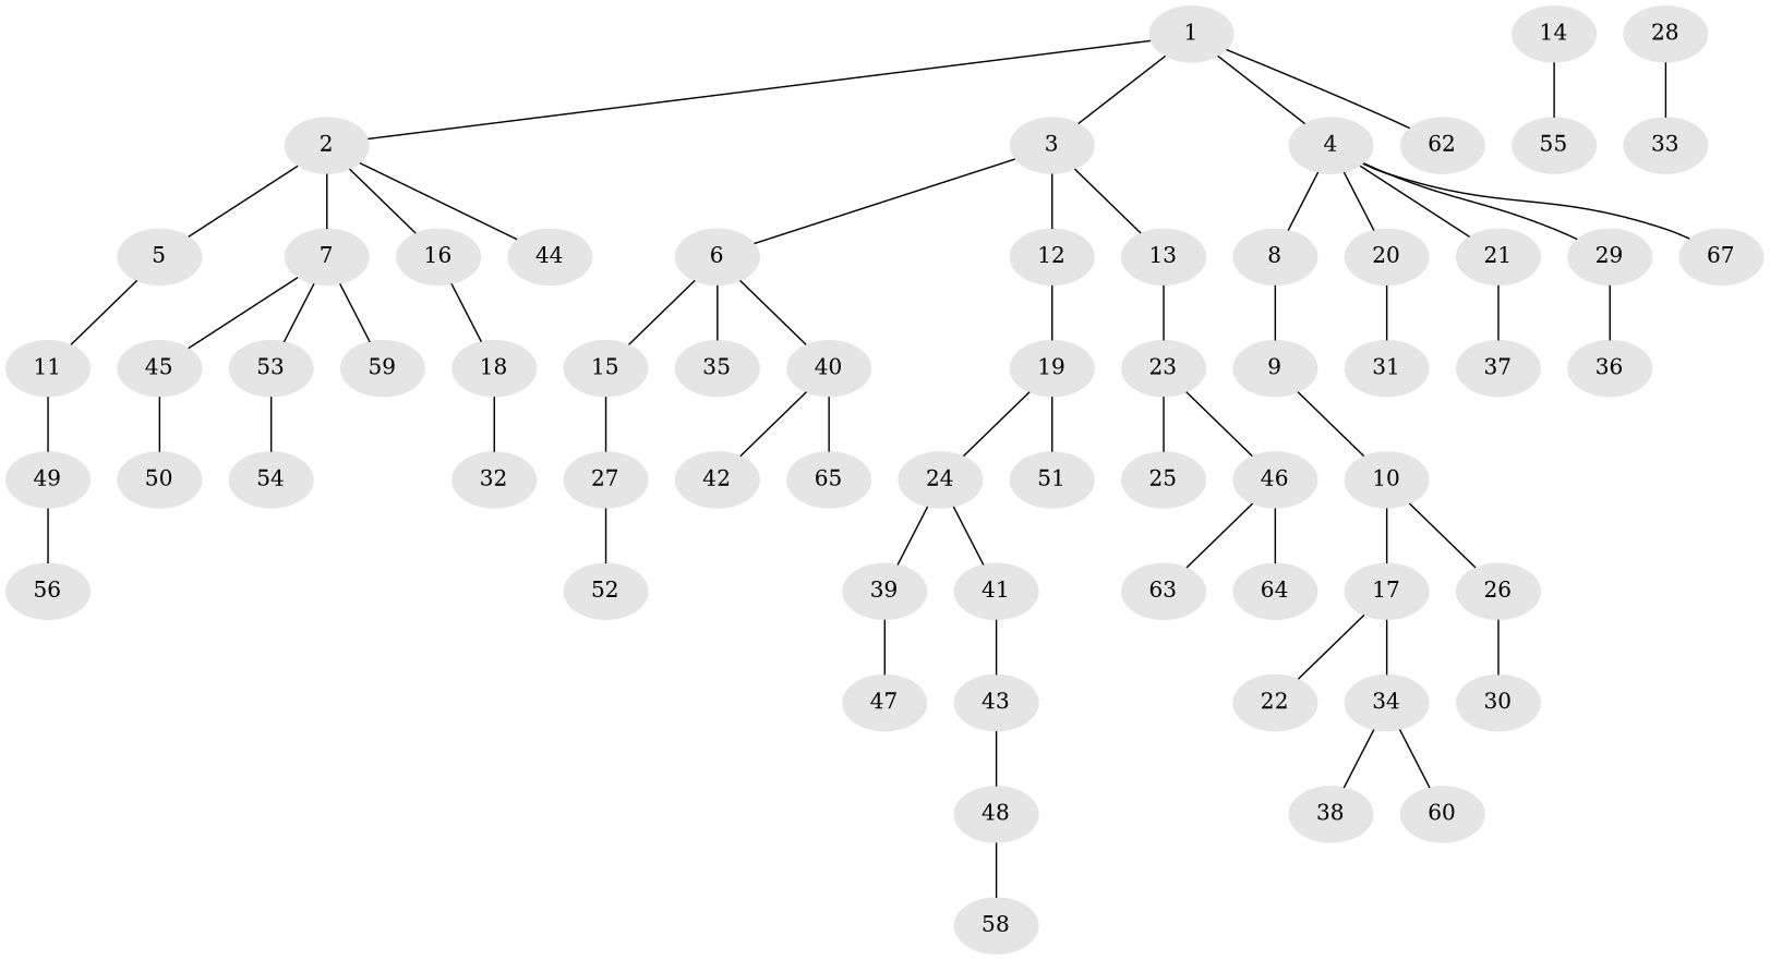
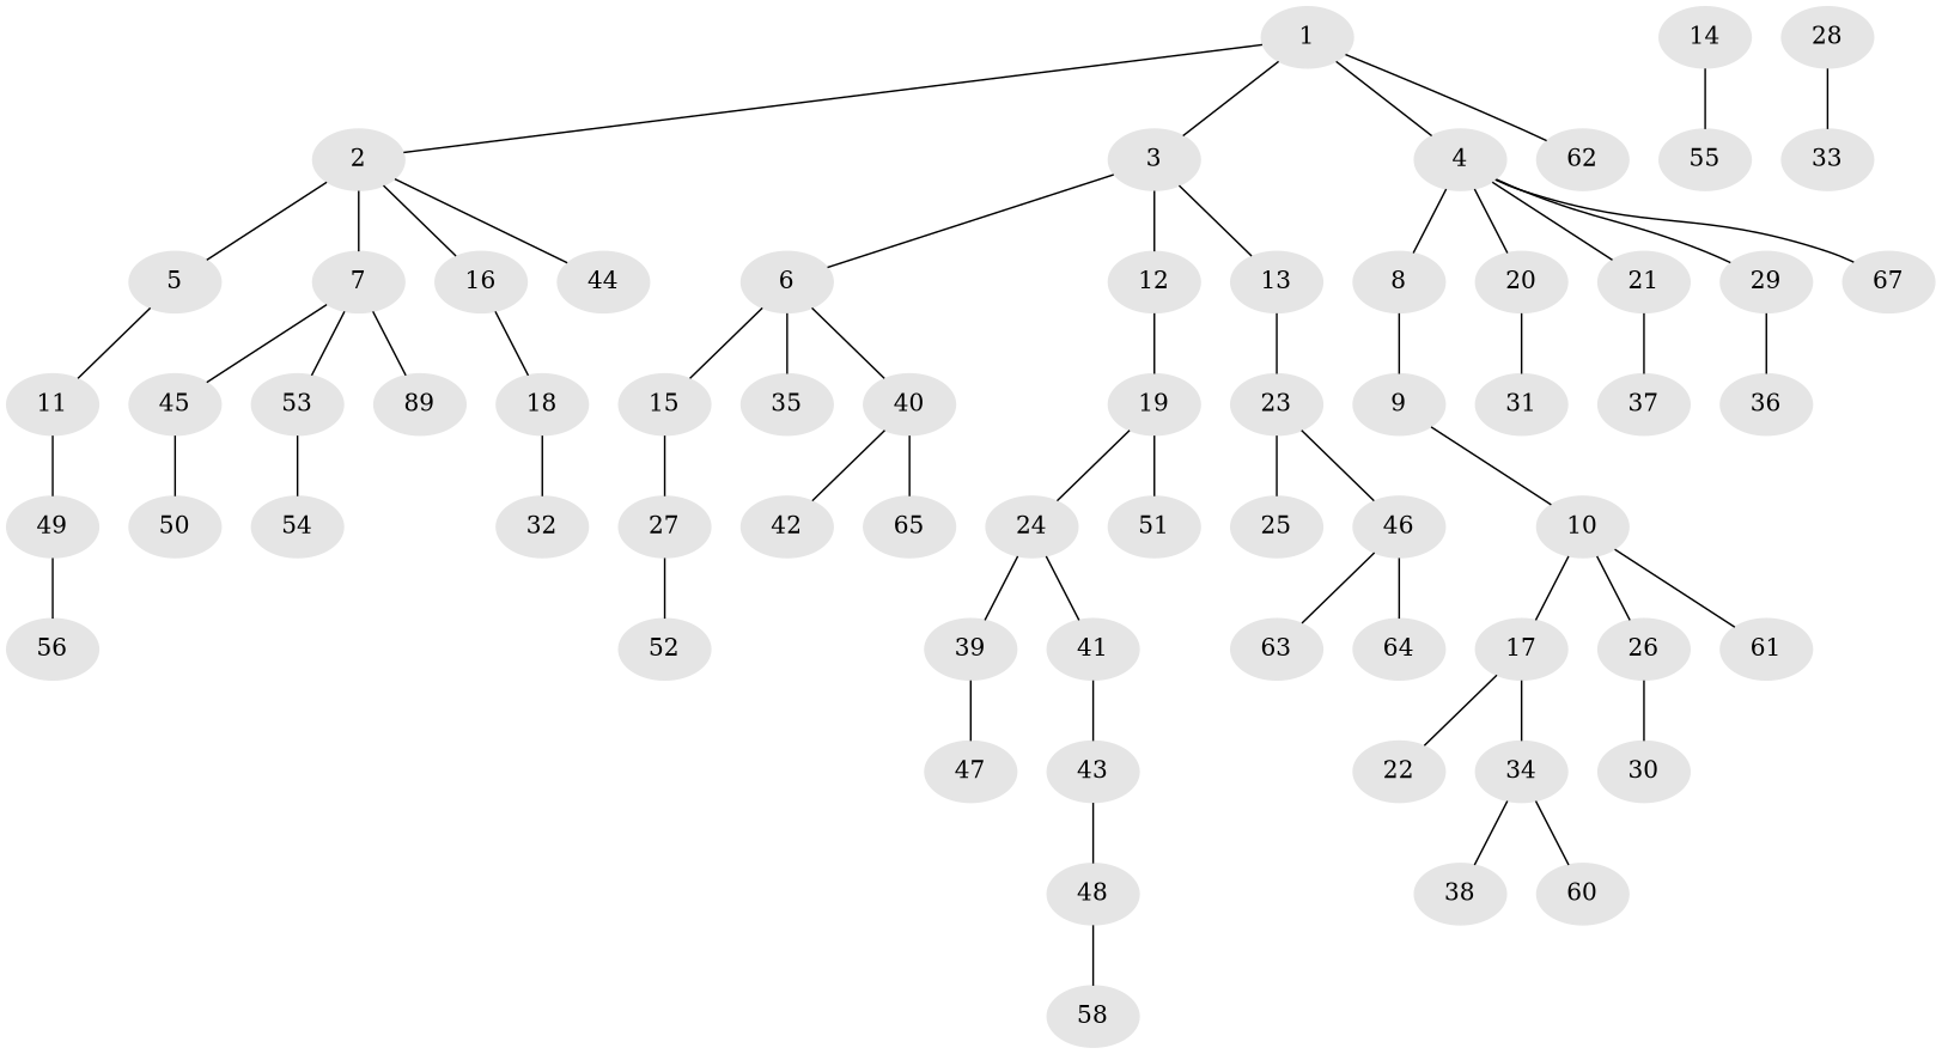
  graph {
    node [color=gray90 style=filled]
    edge [weight=1.0]
    1
    2
    3
    4
    62
    5
    7
    16
    44
    6
    12
    13
    8
    20
    21
    29
    n17 [label=67]
    11
    45
    53
-   59
+   59 [label=89]
    18
    15
    35
    40
    19
    23
    9
    31
    37
    36
    49
    27
    42
    65
    50
    54
    10
    14
    55
    17
    26
+   61
    22
    34
    30
    28
    33
    56
    24
    51
    25
    46
    52
    32
    38
    60
    39
    41
    63
    64
    47
    43
    48
    58
    1 -- 2
    1 -- 3
    1 -- 4
    1 -- 62
    2 -- 5
    2 -- 7 [weight=3.0]
    2 -- 16
    2 -- 44
    3 -- 6
    3 -- 12 [weight=3.0]
    3 -- 13
    4 -- 8 [weight=2.0]
    4 -- 20
    4 -- 21
    4 -- 29
    4 -- n17
    5 -- 11
    7 -- 45
    7 -- 53
    7 -- 59
    16 -- 18
    6 -- 15 [weight=2.0]
    6 -- 35
    6 -- 40
    12 -- 19
    13 -- 23
    8 -- 9
    20 -- 31
    21 -- 37
    29 -- 36
    11 -- 49
    45 -- 50
    53 -- 54
    18 -- 32
    15 -- 27
    40 -- 42
    40 -- 65
    19 -- 24
    19 -- 51
    23 -- 25
    23 -- 46
    9 -- 10
    49 -- 56
    27 -- 52
    10 -- 17
    10 -- 26
+   10 -- 61
    14 -- 55
    17 -- 22
    17 -- 34
    26 -- 30
    34 -- 38
    34 -- 60
    28 -- 33
    24 -- 39
    24 -- 41
    46 -- 63
    46 -- 64
    39 -- 47 [weight=2.0]
    41 -- 43
    43 -- 48
    48 -- 58
  }
